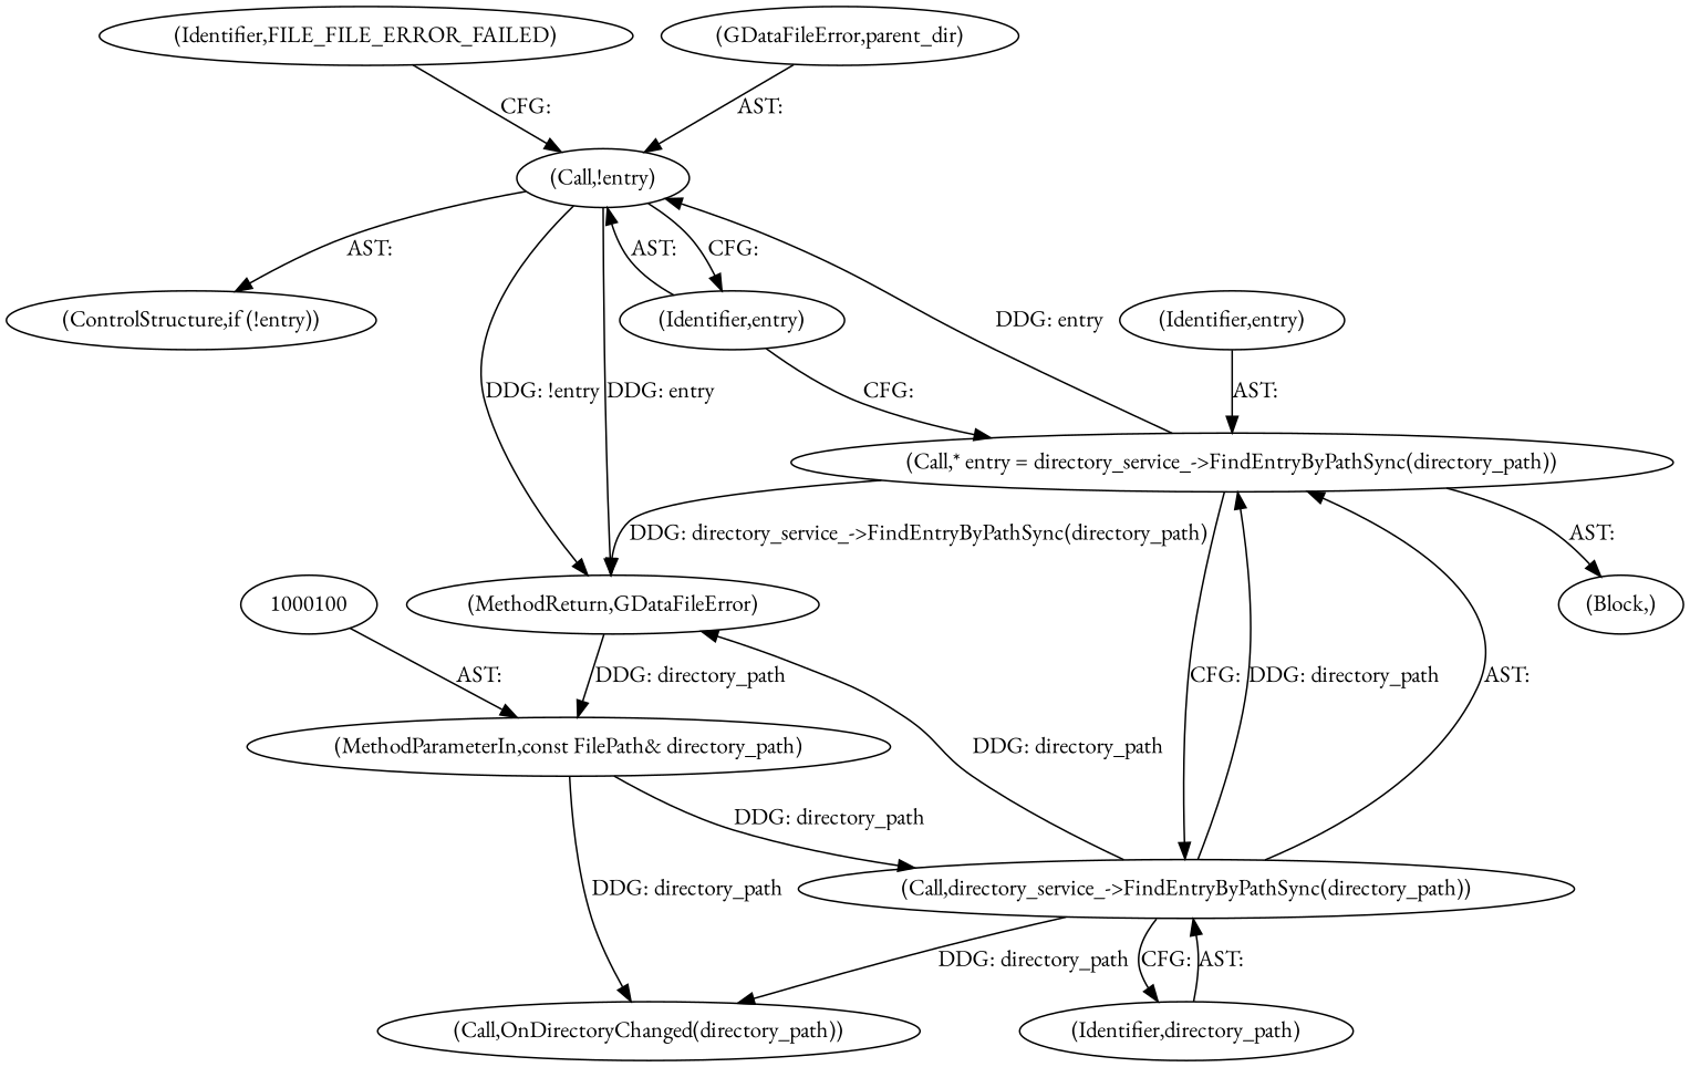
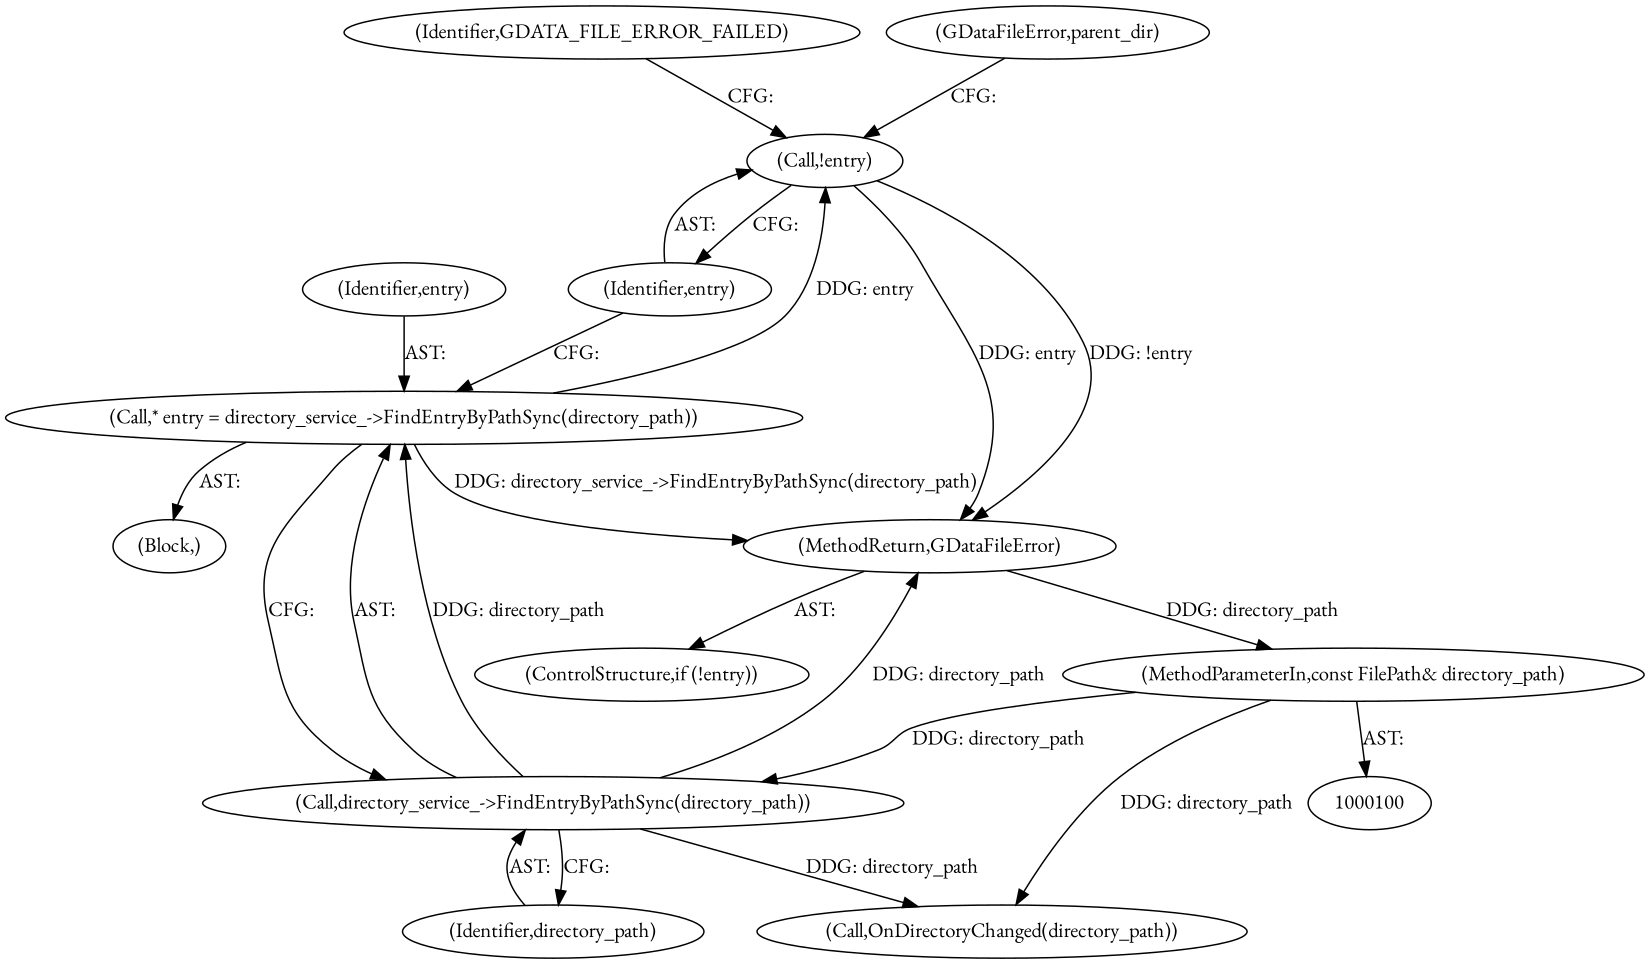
  digraph {
    fontname="EB Garamond"
    node [fontname="EB Garamond"]
    edge [fontname="EB Garamond"]
    n1 [label="(Call,!entry)"]
    n2 [label="(ControlStructure,if (!entry))"]
    n3 [label="(Identifier,entry)"]
    n4 [label="(MethodReturn,GDataFileError)"]
    n5 [label="(Call,* entry = directory_service_->FindEntryByPathSync(directory_path))"]
    n6 [label="(MethodParameterIn,const FilePath& directory_path)"]
    n7 [label="(Call,directory_service_->FindEntryByPathSync(directory_path))"]
    n8 [label="(Block,)"]
    n9 [label="(Identifier,directory_path)"]
    n10 [label="(Call,OnDirectoryChanged(directory_path))"]
    1000100
-   n12 [label="(Identifier,FILE_FILE_ERROR_FAILED)"]
+   n12 [label="(Identifier,GDATA_FILE_ERROR_FAILED)"]
    n13 [label="(Identifier,entry)"]
    n14 [label="(GDataFileError,parent_dir)"]
-   n1 -> n2 [label="AST: "]
+   n4 -> n2 [label="AST: "]
    n1 -> n3 [label="CFG: "]
    n1 -> n4 [label="DDG: entry"]
    n1 -> n4 [label="DDG: !entry"]
    n3 -> n1 [label="AST: "]
    n3 -> n5 [label="CFG: "]
    n4 -> n6 [label="DDG: directory_path"]
    n5 -> n1 [label="DDG: entry"]
    n5 -> n4 [label="DDG: directory_service_->FindEntryByPathSync(directory_path)"]
    n5 -> n7 [label="CFG: "]
    n5 -> n8 [label="AST: "]
    n6 -> n7 [label="DDG: directory_path"]
    n6 -> n10 [label="DDG: directory_path"]
-   1000100 -> n6 [label="AST: "]
+   n6 -> 1000100 [label="AST: "]
    n7 -> n4 [label="DDG: directory_path"]
    n7 -> n5 [label="AST: "]
    n7 -> n5 [label="DDG: directory_path"]
    n7 -> n9 [label="CFG: "]
    n7 -> n10 [label="DDG: directory_path"]
    n9 -> n7 [label="AST: "]
    n12 -> n1 [label="CFG: "]
    n13 -> n5 [label="AST: "]
-   n14 -> n1 [label="AST: "]
+   n14 -> n1 [label="CFG: "]
  }
